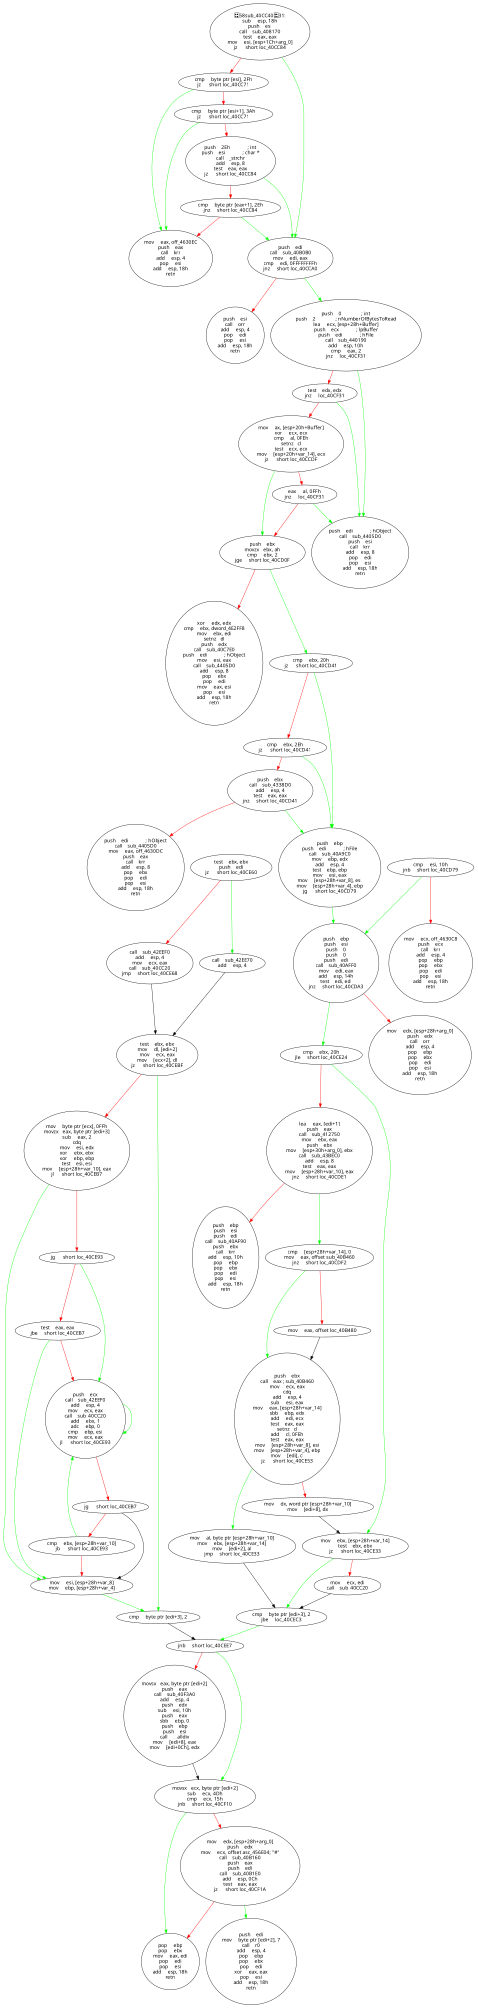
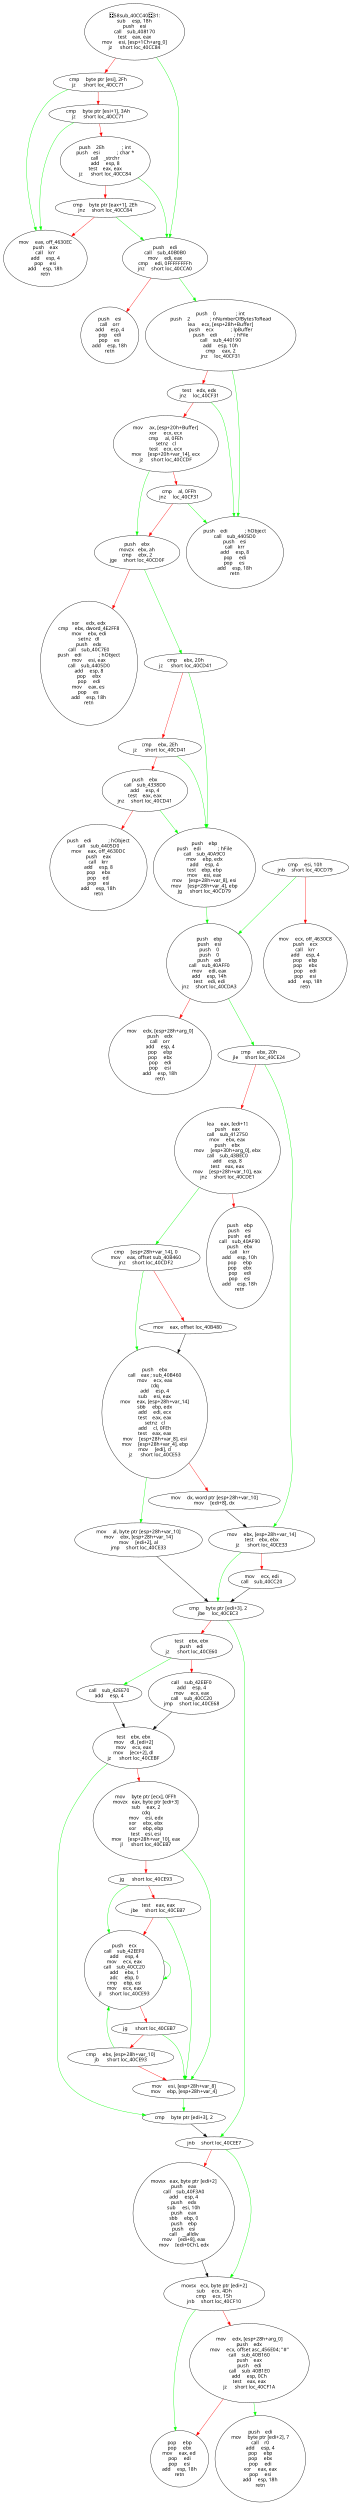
  digraph {
    fontname="Noto Sans"
    node [fontname="Noto Sans"]
    edge [color=green fontname="Noto Sans"]
    n1 [label="58sub_40CC4031:\nsub     esp, 18h\npush    esi\ncall    sub_408170\ntest    eax, eax\nmov     esi, [esp+1Ch+arg_0]\njz      short loc_40CC84"]
    n2 [label="cmp     byte ptr [esi], 2Fh\njz      short loc_40CC71"]
    n3 [label="push    edi\ncall    sub_40B0B0\nmov     edi, eax\ncmp     edi, 0FFFFFFFFh\njnz     short loc_40CCA0"]
    n4 [label="cmp     byte ptr [esi+1], 3Ah\njz      short loc_40CC71"]
    n5 [label="mov     eax, off_4630EC\npush    eax\ncall    krr\nadd     esp, 4\npop     esi\nadd     esp, 18h\nretn"]
    n6 [label="push    esi\ncall    orr\nadd     esp, 4\npop     edi\npop     esi\nadd     esp, 18h\nretn"]
    n7 [label="push    0               ; int\npush    2               ; nNumberOfBytesToRead\nlea     ecx, [esp+28h+Buffer]\npush    ecx             ; lpBuffer\npush    edi             ; hFile\ncall    sub_440190\nadd     esp, 10h\ncmp     eax, 2\njnz     loc_40CF31"]
    n8 [label="push    2Eh             ; int\npush    esi             ; char *\ncall    _strchr\nadd     esp, 8\ntest    eax, eax\njz      short loc_40CC84"]
    n9 [label="cmp     byte ptr [eax+1], 2Eh\njnz     short loc_40CC84"]
    n10 [label="test    edx, edx\njnz     loc_40CF31"]
    n11 [label="push    edi             ; hObject\ncall    sub_4405D0\npush    esi\ncall    krr\nadd     esp, 8\npop     edi\npop     esi\nadd     esp, 18h\nretn"]
    n12 [label="mov     ax, [esp+20h+Buffer]\nxor     ecx, ecx\ncmp     al, 0FEh\nsetnz   cl\ntest    ecx, ecx\nmov     [esp+20h+var_14], ecx\njz      short loc_40CCDF"]
-   n13 [label="eax     al, 0FFh\njnz     loc_40CF31"]
+   n13 [label="cmp     al, 0FFh\njnz     loc_40CF31"]
    n14 [label="push    ebx\nmovzx   ebx, ah\ncmp     ebx, 2\njge     short loc_40CD0F"]
    n15 [label="xor     edx, edx\ncmp     ebx, dword_4E2FF8\nmov     ebx, edi\nsetnz   dl\npush    edx\ncall    sub_40C7E0\npush    edi             ; hObject\nmov     esi, eax\ncall    sub_4405D0\nadd     esp, 8\npop     ebx\npop     edi\nmov     eax, esi\npop     esi\nadd     esp, 18h\nretn"]
    n16 [label="cmp     ebx, 20h\njz      short loc_40CD41"]
    n17 [label="cmp     ebx, 2Eh\njz      short loc_40CD41"]
    n18 [label="push    ebp\npush    edi             ; hFile\ncall    sub_40A9C0\nmov     ebp, edx\nadd     esp, 4\ntest    ebp, ebp\nmov     esi, eax\nmov     [esp+28h+var_8], esi\nmov     [esp+28h+var_4], ebp\njg      short loc_40CD79"]
    n19 [label="push    ebx\ncall    sub_4338D0\nadd     esp, 4\ntest    eax, eax\njnz     short loc_40CD41"]
    n20 [label="push    ebp\npush    esi\npush    0\npush    0\npush    edi\ncall    sub_40AFF0\nmov     edi, eax\nadd     esp, 14h\ntest    edi, edi\njnz     short loc_40CDA3"]
    n21 [label="push    edi             ; hObject\ncall    sub_4405D0\nmov     eax, off_4630DC\npush    eax\ncall    krr\nadd     esp, 8\npop     ebx\npop     edi\npop     esi\nadd     esp, 18h\nretn"]
    n22 [label="mov     edx, [esp+28h+arg_0]\npush    edx\ncall    orr\nadd     esp, 4\npop     ebp\npop     ebx\npop     edi\npop     esi\nadd     esp, 18h\nretn"]
    n23 [label="cmp     ebx, 20h\njle     short loc_40CE24"]
    n24 [label="cmp     esi, 10h\njnb     short loc_40CD79"]
    n25 [label="mov     ecx, off_4630C8\npush    ecx\ncall    krr\nadd     esp, 4\npop     ebp\npop     ebx\npop     edi\npop     esi\nadd     esp, 18h\nretn"]
    n26 [label="lea     eax, [edi+1]\npush    eax\ncall    sub_412750\nmov     ebx, eax\npush    ebx\nmov     [esp+30h+arg_0], ebx\ncall    sub_43BEC0\nadd     esp, 8\ntest    eax, eax\nmov     [esp+28h+var_10], eax\njnz     short loc_40CDE1"]
    n27 [label="mov     ebx, [esp+28h+var_14]\ntest    ebx, ebx\njz      short loc_40CE33"]
    n28 [label="push    ebp\npush    esi\npush    edi\ncall    sub_40AF90\npush    ebx\ncall    krr\nadd     esp, 10h\npop     ebp\npop     ebx\npop     edi\npop     esi\nadd     esp, 18h\nretn"]
    n29 [label="cmp     [esp+28h+var_14], 0\nmov     eax, offset sub_40B460\njnz     short loc_40CDF2"]
    n30 [label="mov     ecx, edi\ncall    sub_40CC20"]
    n31 [label="cmp     byte ptr [edi+3], 2\njbe     loc_40CEC3"]
    n32 [label="mov     eax, offset loc_40B480"]
    n33 [label="push    ebx\ncall    eax ; sub_40B460\nmov     ecx, eax\ncdq\nadd     esp, 4\nsub     esi, eax\nmov     eax, [esp+28h+var_14]\nsbb     ebp, edx\nadd     edi, ecx\ntest    eax, eax\nsetnz   cl\nadd     cl, 0FEh\ntest    eax, eax\nmov     [esp+28h+var_8], esi\nmov     [esp+28h+var_4], ebp\nmov     [edi], cl\njz      short loc_40CE53"]
    n34 [label="mov     dx, word ptr [esp+28h+var_10]\nmov     [edi+8], dx"]
    n35 [label="mov     al, byte ptr [esp+28h+var_10]\nmov     ebx, [esp+28h+var_14]\nmov     [edi+2], al\njmp     short loc_40CE33"]
    n36 [label="test    ebx, ebx\npush    edi\njz      short loc_40CE60"]
    n37 [label="jnb     short loc_40CEE7"]
    n38 [label="call    sub_42EEF0\nadd     esp, 4\nmov     ecx, eax\ncall    sub_40CC20\njmp     short loc_40CE68"]
    n39 [label="call    sub_42EE70\nadd     esp, 4"]
    n40 [label="movsx   eax, byte ptr [edi+2]\npush    eax\ncall    sub_40F3A0\nadd     esp, 4\npush    edx\nsub     esi, 10h\npush    eax\nsbb     ebp, 0\npush    ebp\npush    esi\ncall    __alldiv\nmov     [edi+8], eax\nmov     [edi+0Ch], edx"]
    n41 [label="movsx   ecx, byte ptr [edi+2]\nsub     ecx, 4Dh\ncmp     ecx, 15h\njnb     short loc_40CF10"]
    n42 [label="test    ebx, ebx\nmov     dl, [edi+2]\nmov     ecx, eax\nmov     [ecx+2], dl\njz      short loc_40CEBF"]
    n43 [label="mov     byte ptr [ecx], 0FFh\nmovzx   eax, byte ptr [edi+3]\nsub     eax, 2\ncdq\nmov     esi, edx\nxor     ebx, ebx\nxor     ebp, ebp\ntest    esi, esi\nmov     [esp+28h+var_10], eax\njl      short loc_40CEB7"]
    n44 [label="cmp     byte ptr [edi+3], 2"]
    n45 [label="jg      short loc_40CE93"]
    n46 [label="mov     esi, [esp+28h+var_8]\nmov     ebp, [esp+28h+var_4]"]
    n47 [label="test    eax, eax\njbe     short loc_40CEB7"]
    n48 [label="push    ecx\ncall    sub_42EEF0\nadd     esp, 4\nmov     ecx, eax\ncall    sub_40CC20\nadd     ebx, 1\nadc     ebp, 0\ncmp     ebp, esi\nmov     ecx, eax\njl      short loc_40CE93"]
    n49 [label="jg      short loc_40CEB7"]
    n50 [label="cmp     ebx, [esp+28h+var_10]\njb      short loc_40CE93"]
    n51 [label="mov     edx, [esp+28h+arg_0]\npush    edx\nmov     ecx, offset asc_456E04; \"#\"\ncall    sub_40B160\npush    eax\npush    edi\ncall    sub_40B1E0\nadd     esp, 0Ch\ntest    eax, eax\njz      short loc_40CF1A"]
    n52 [label="pop     ebp\npop     ebx\nmov     eax, edi\npop     edi\npop     esi\nadd     esp, 18h\nretn"]
    n53 [label="push    edi\nmov     byte ptr [edi+2], 7\ncall    r0\nadd     esp, 4\npop     ebp\npop     ebx\npop     edi\nxor     eax, eax\npop     esi\nadd     esp, 18h\nretn"]
    n1 -> n2 [color=red]
    n1 -> n3
    n2 -> n4 [color=red]
    n2 -> n5
    n3 -> n6 [color=red]
    n3 -> n7
    n4 -> n5
    n4 -> n8 [color=red]
    n7 -> n10 [color=red]
    n7 -> n11
    n8 -> n3
    n8 -> n9 [color=red]
    n9 -> n3
    n9 -> n5 [color=red]
    n10 -> n11
    n10 -> n12 [color=red]
    n12 -> n13 [color=red]
    n12 -> n14
    n13 -> n11
    n13 -> n14 [color=red]
    n14 -> n15 [color=red]
    n14 -> n16
    n16 -> n17 [color=red]
    n16 -> n18
    n17 -> n18
    n17 -> n19 [color=red]
    n18 -> n20
    n19 -> n18
    n19 -> n21 [color=red]
    n20 -> n22 [color=red]
    n20 -> n23
    n23 -> n26 [color=red]
    n23 -> n27
    n24 -> n20
    n24 -> n25 [color=red]
    n26 -> n28 [color=red]
    n26 -> n29
    n27 -> n30 [color=red]
    n27 -> n31
    n29 -> n32 [color=red]
    n29 -> n33
    n30 -> n31 [color=black]
+   n31 -> n36 [color=red]
    n31 -> n37
    n32 -> n33 [color=black]
    n33 -> n34 [color=red]
    n33 -> n35
    n34 -> n27 [color=black]
    n35 -> n31 [color=black]
    n36 -> n38 [color=red]
    n36 -> n39
    n37 -> n40 [color=red]
    n37 -> n41
    n38 -> n42 [color=black]
    n39 -> n42 [color=black]
    n40 -> n41 [color=black]
    n41 -> n51 [color=red]
    n41 -> n52
    n42 -> n43 [color=red]
    n42 -> n44
    n43 -> n45 [color=red]
    n43 -> n46
    n44 -> n37 [color=black]
    n45 -> n47 [color=red]
    n45 -> n48
    n46 -> n44
    n47 -> n46
    n47 -> n48 [color=red]
    n48 -> n48
    n48 -> n49 [color=red]
-   n49 -> n46 [color=black]
+   n49 -> n46
    n49 -> n50 [color=red]
    n50 -> n46 [color=red]
    n50 -> n48
    n51 -> n52 [color=red]
    n51 -> n53
  }
